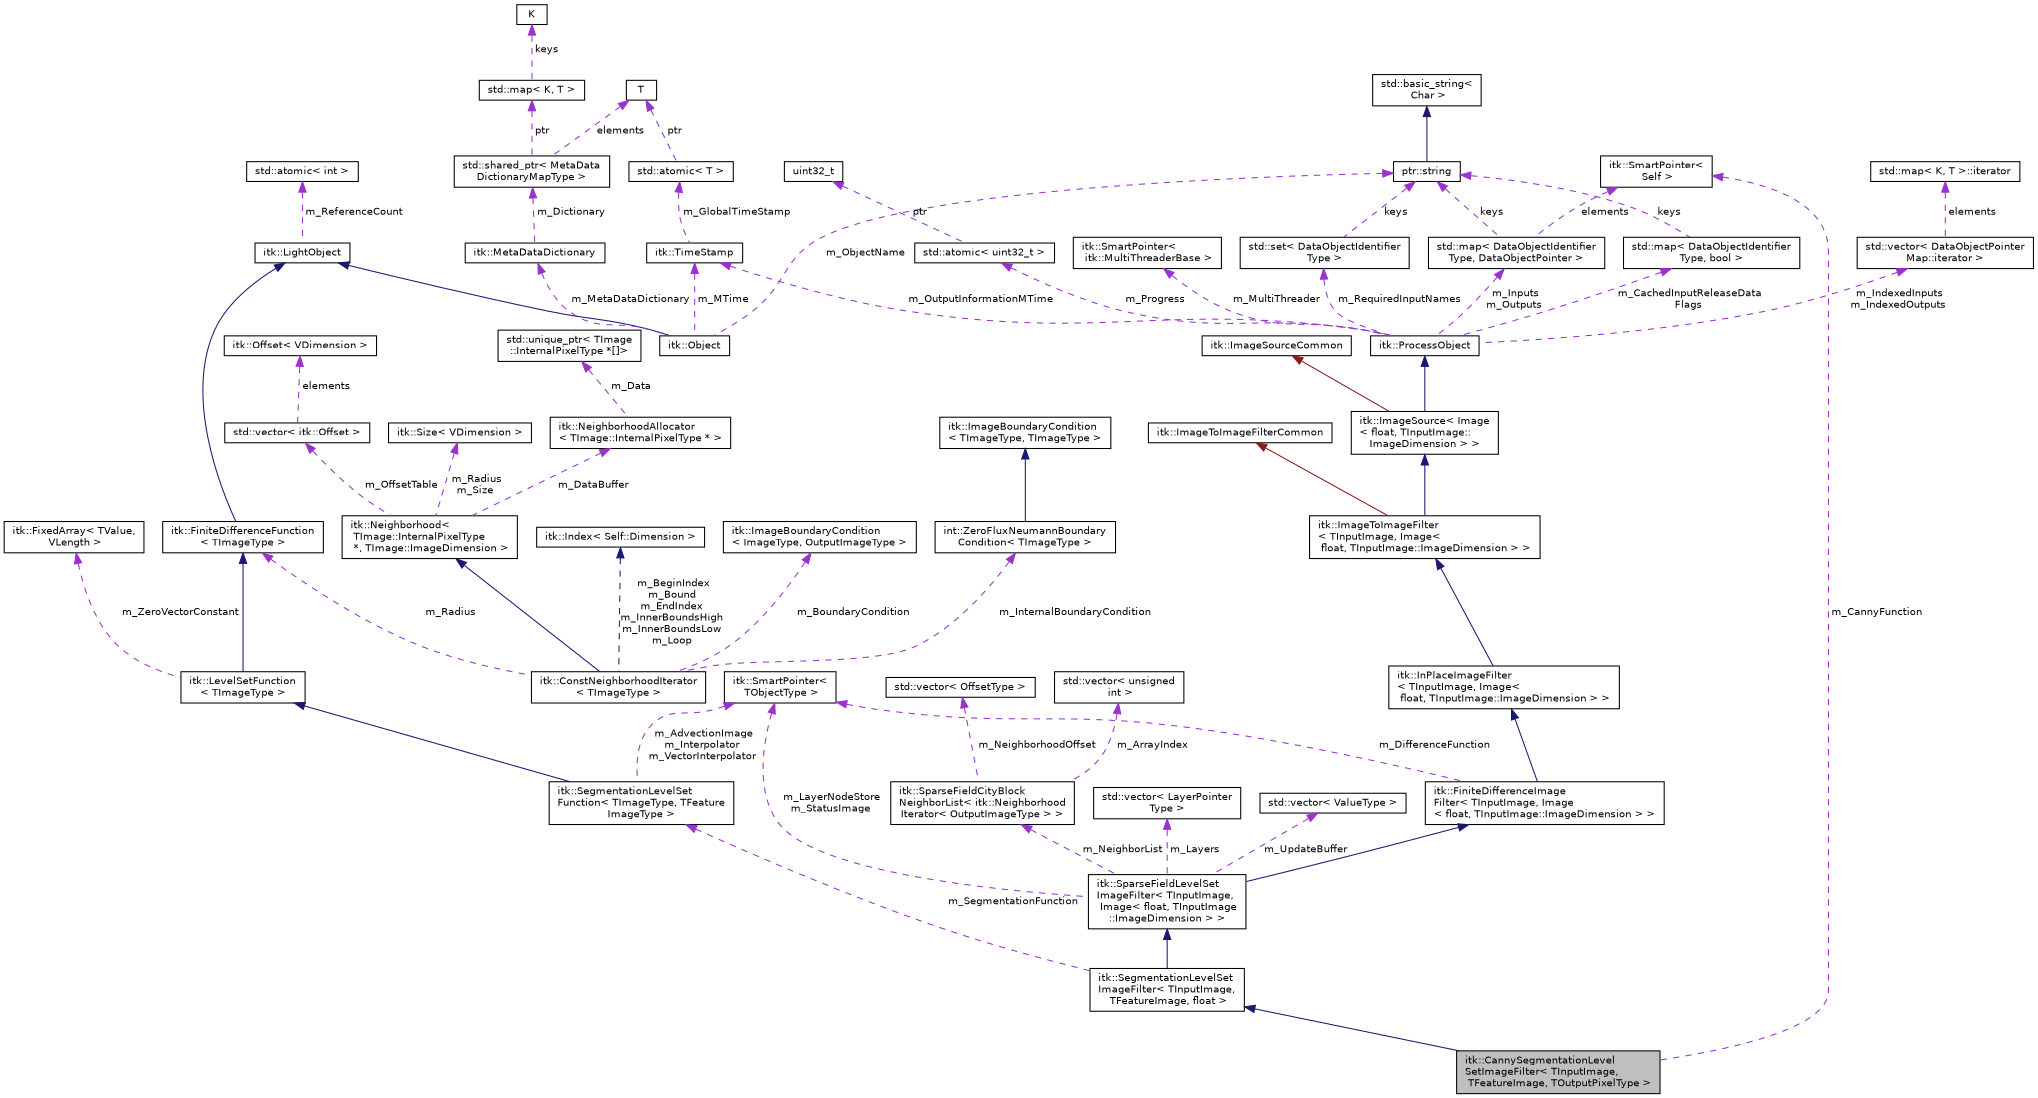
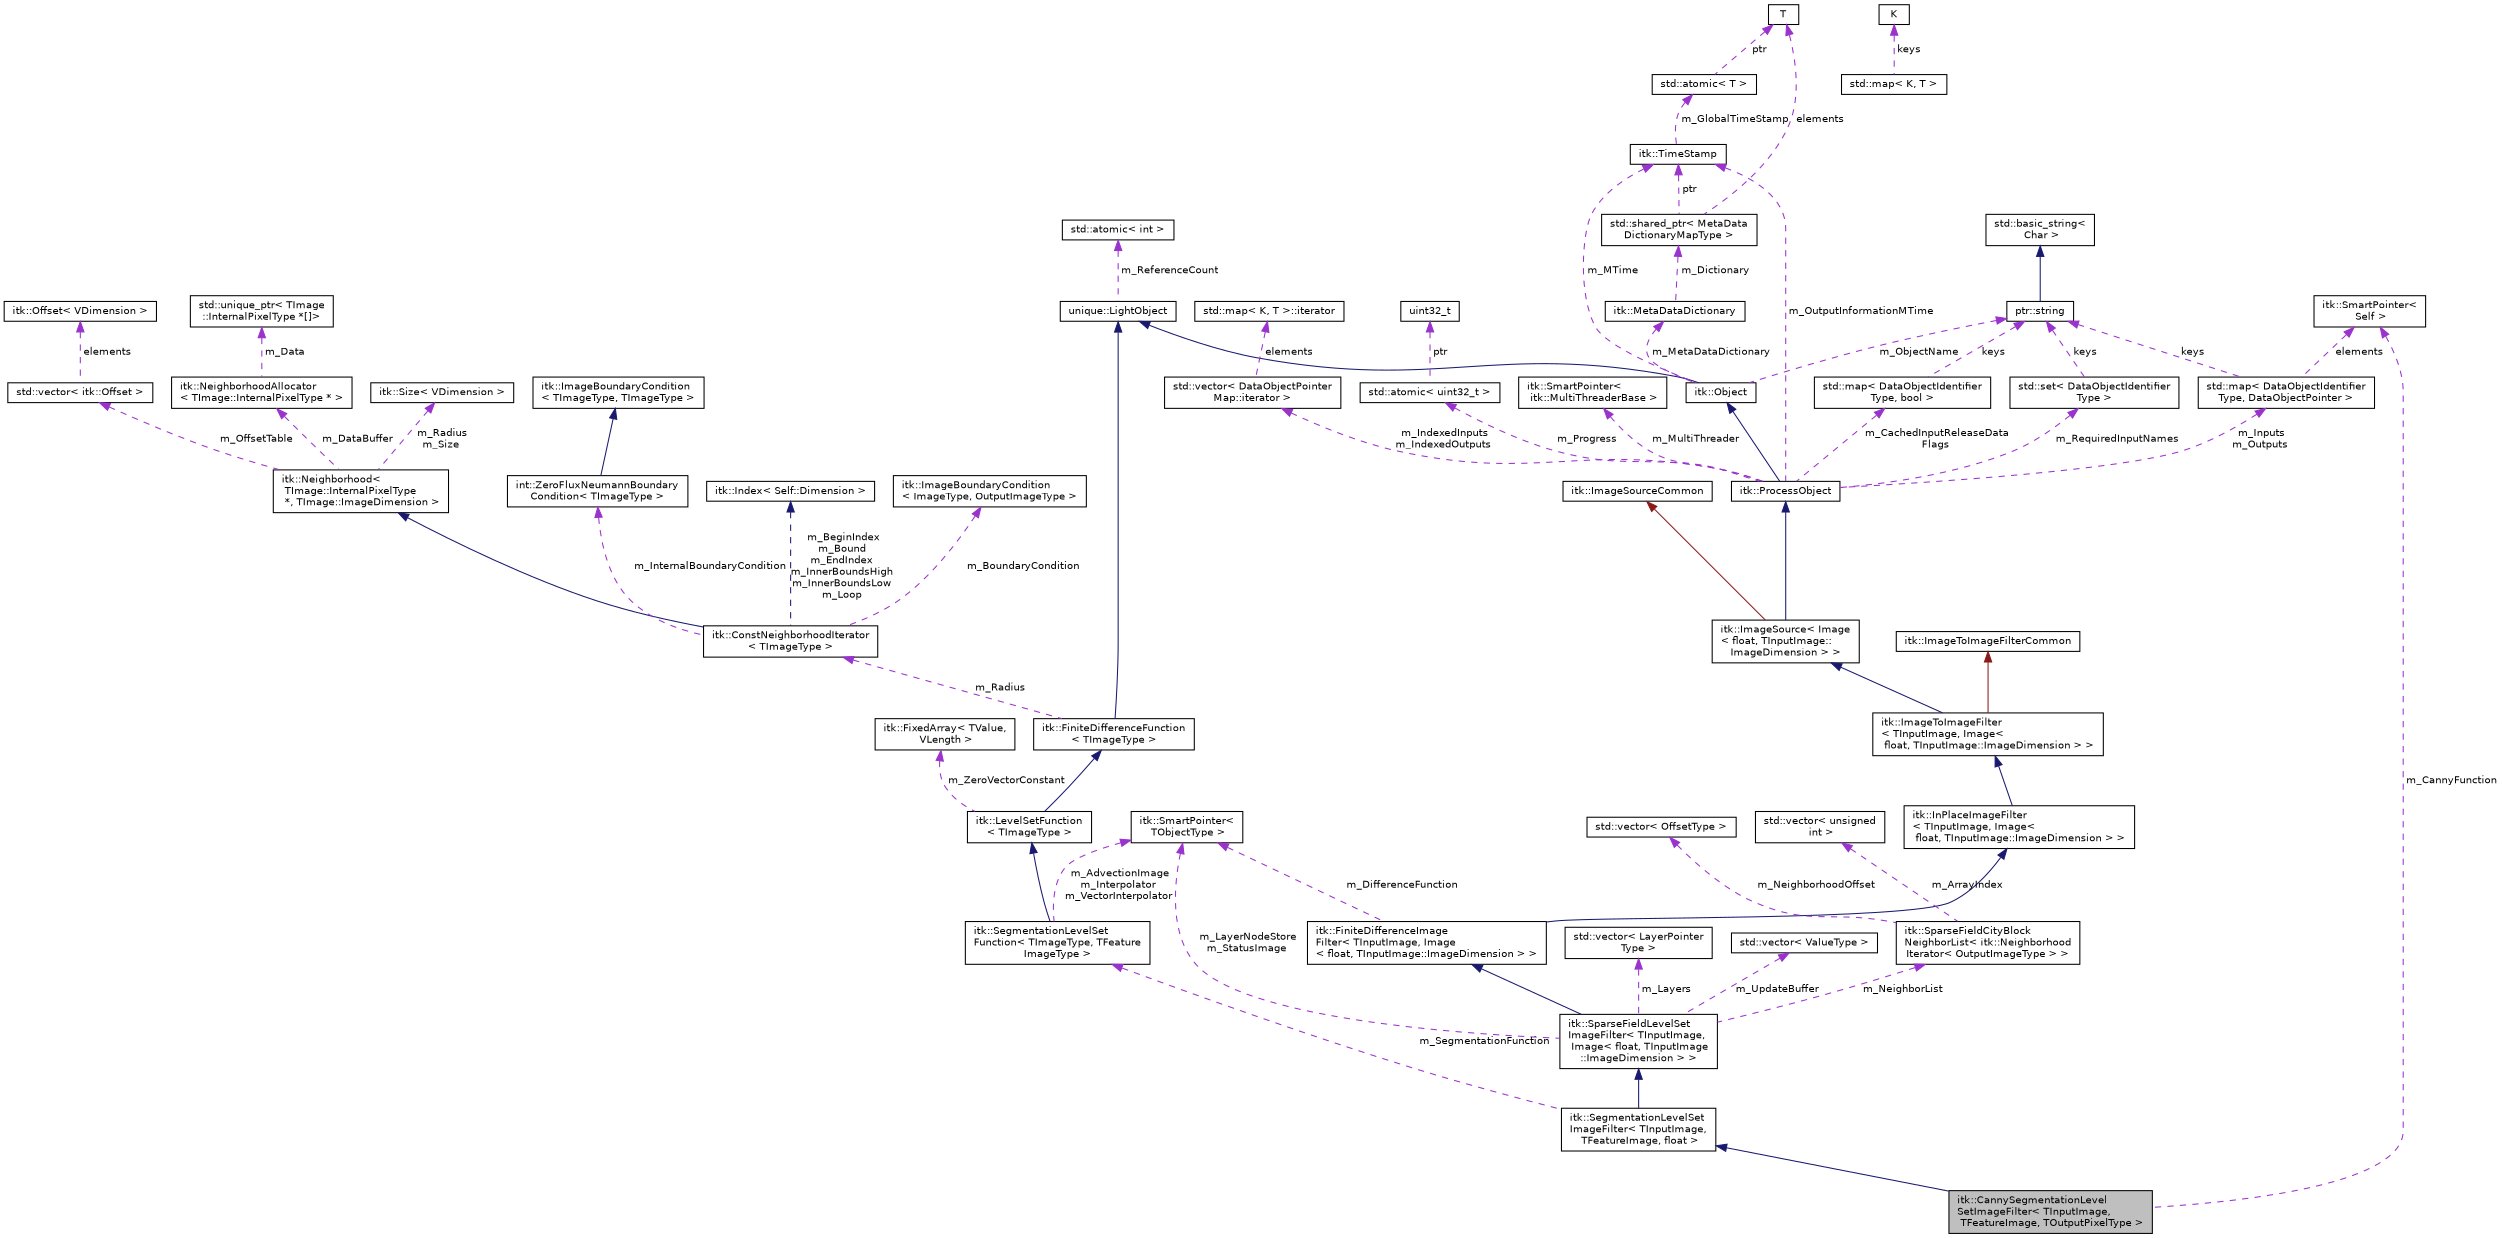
  digraph {
    node [color=black fillcolor=white fontname=Helvetica fontsize=10 shape=record style=filled]
    edge [color=darkorchid3 dir=back fontname=Helvetica fontsize=10 labelfontname=Helvetica labelfontsize=10 style=dashed]
    n1 [fillcolor=grey75 fontcolor=black height=0.2 label="itk::CannySegmentationLevel\lSetImageFilter\< TInputImage,\l TFeatureImage, TOutputPixelType \>" width=0.4]
    n2 [height=0.2 label="itk::SegmentationLevelSet\lImageFilter\< TInputImage,\l TFeatureImage, float \>" width=0.4]
    n3 [height=0.2 label="itk::SparseFieldLevelSet\lImageFilter\< TInputImage,\l Image\< float, TInputImage\l::ImageDimension \> \>" width=0.4]
    n4 [height=0.2 label="itk::FiniteDifferenceImage\lFilter\< TInputImage, Image\l\< float, TInputImage::ImageDimension \> \>" width=0.4]
    n5 [height=0.2 label="itk::InPlaceImageFilter\l\< TInputImage, Image\<\l float, TInputImage::ImageDimension \> \>" width=0.4]
    n6 [height=0.2 label="itk::ImageToImageFilter\l\< TInputImage, Image\<\l float, TInputImage::ImageDimension \> \>" width=0.4]
    n7 [height=0.2 label="itk::ImageSource\< Image\l\< float, TInputImage::\lImageDimension \> \>" width=0.4]
    n8 [height=0.2 label="itk::ProcessObject" width=0.4]
    n9 [height=0.2 label="itk::Object" width=0.4]
-   n10 [height=0.2 label="itk::LightObject" width=0.4]
+   n10 [height=0.2 label="unique::LightObject" width=0.4]
    n11 [height=0.2 label="itk::FiniteDifferenceFunction\l\< TImageType \>" width=0.4]
    n12 [height=0.2 label="itk::LevelSetFunction\l\< TImageType \>" width=0.4]
    n13 [height=0.2 label="std::atomic\< int \>" width=0.4]
    n14 [height=0.2 label="itk::TimeStamp" width=0.4]
    n15 [height=0.2 label="std::atomic\< T \>" width=0.4]
    n16 [height=0.2 label=T width=0.4]
    n17 [height=0.2 label="std::shared_ptr\< MetaData\lDictionaryMapType \>" width=0.4]
    n18 [height=0.2 label="std::map\< K, T \>" width=0.4]
    n19 [height=0.2 label="itk::MetaDataDictionary" width=0.4]
    n20 [height=0.2 label=K width=0.4]
    n21 [height=0.2 label="ptr::string" width=0.4]
    n22 [height=0.2 label="std::map\< DataObjectIdentifier\lType, DataObjectPointer \>" width=0.4]
    n23 [height=0.2 label="std::map\< DataObjectIdentifier\lType, bool \>" width=0.4]
    n24 [height=0.2 label="std::set\< DataObjectIdentifier\lType \>" width=0.4]
    n25 [height=0.2 label="std::basic_string\<\l Char \>" width=0.4]
    n26 [height=0.2 label="itk::SmartPointer\<\l Self \>" width=0.4]
    n27 [height=0.2 label="std::vector\< DataObjectPointer\lMap::iterator \>" width=0.4]
    n28 [height=0.2 label="std::map\< K, T \>::iterator" width=0.4]
    n29 [height=0.2 label="std::atomic\< uint32_t \>" width=0.4]
    n30 [height=0.2 label=uint32_t width=0.4]
    n31 [height=0.2 label="itk::SmartPointer\<\l itk::MultiThreaderBase \>" width=0.4]
    n32 [height=0.2 label="itk::ImageSourceCommon" width=0.4]
    n33 [height=0.2 label="itk::ImageToImageFilterCommon" width=0.4]
    n34 [height=0.2 label="itk::SmartPointer\<\l TObjectType \>" width=0.4]
    n35 [height=0.2 label="itk::SegmentationLevelSet\lFunction\< TImageType, TFeature\lImageType \>" width=0.4]
    n36 [height=0.2 label="itk::SparseFieldCityBlock\lNeighborList\< itk::Neighborhood\lIterator\< OutputImageType \> \>" width=0.4]
    n37 [height=0.2 label="std::vector\< unsigned\l int \>" width=0.4]
    n38 [height=0.2 label="std::vector\< OffsetType \>" width=0.4]
    n39 [height=0.2 label="std::vector\< LayerPointer\lType \>" width=0.4]
    n40 [height=0.2 label="std::vector\< ValueType \>" width=0.4]
    n41 [height=0.2 label="itk::ConstNeighborhoodIterator\l\< TImageType \>" width=0.4]
    n42 [height=0.2 label="itk::Neighborhood\<\l TImage::InternalPixelType\l *, TImage::ImageDimension \>" width=0.4]
    n43 [height=0.2 label="itk::Size\< VDimension \>" width=0.4]
    n44 [height=0.2 label="itk::NeighborhoodAllocator\l\< TImage::InternalPixelType * \>" width=0.4]
    n45 [height=0.2 label="std::unique_ptr\< TImage\l::InternalPixelType *[]\>" width=0.4]
    n46 [height=0.2 label="std::vector\< itk::Offset \>" width=0.4]
    n47 [height=0.2 label="itk::Offset\< VDimension \>" width=0.4]
    n48 [height=0.2 label="itk::Index\< Self::Dimension \>" width=0.4]
    n49 [height=0.2 label="itk::ImageBoundaryCondition\l\< ImageType, OutputImageType \>" width=0.4]
    n50 [height=0.2 label="int::ZeroFluxNeumannBoundary\lCondition\< TImageType \>" width=0.4]
    n51 [height=0.2 label="itk::ImageBoundaryCondition\l\< TImageType, TImageType \>" width=0.4]
    n52 [height=0.2 label="itk::FixedArray\< TValue,\l VLength \>" width=0.4]
    n2 -> n1 [color=midnightblue style=solid]
    n3 -> n2 [color=midnightblue style=solid]
    n4 -> n3 [color=midnightblue style=solid]
    n5 -> n4 [color=midnightblue style=solid]
    n6 -> n5 [color=midnightblue style=solid]
    n7 -> n6 [color=midnightblue style=solid]
    n8 -> n7 [color=midnightblue style=solid]
+   n9 -> n8 [color=midnightblue style=solid]
    n10 -> n9 [color=midnightblue style=solid]
    n10 -> n11 [color=midnightblue style=solid]
    n11 -> n12 [color=midnightblue style=solid]
    n12 -> n35 [color=midnightblue style=solid]
    n13 -> n10 [label=" m_ReferenceCount"]
    n14 -> n8 [label=" m_OutputInformationMTime"]
    n14 -> n9 [label=" m_MTime"]
    n15 -> n14 [label=" m_GlobalTimeStamp"]
    n16 -> n15 [label=" ptr"]
    n16 -> n17 [label=" elements"]
    n17 -> n19 [label=" m_Dictionary"]
-   n18 -> n17 [label=" ptr"]
+   n14 -> n17 [label=" ptr"]
    n19 -> n9 [label=" m_MetaDataDictionary"]
    n20 -> n18 [label=" keys"]
    n21 -> n9 [label=" m_ObjectName"]
    n21 -> n22 [label=" keys"]
    n21 -> n23 [label=" keys"]
    n21 -> n24 [label=" keys"]
    n22 -> n8 [label=" m_Inputs\nm_Outputs"]
    n23 -> n8 [label=" m_CachedInputReleaseData\lFlags"]
    n24 -> n8 [label=" m_RequiredInputNames"]
    n25 -> n21 [color=midnightblue style=solid]
    n26 -> n1 [label=" m_CannyFunction"]
    n26 -> n22 [label=" elements"]
    n27 -> n8 [label=" m_IndexedInputs\nm_IndexedOutputs"]
    n28 -> n27 [label=" elements"]
    n29 -> n8 [label=" m_Progress"]
    n30 -> n29 [label=" ptr"]
    n31 -> n8 [label=" m_MultiThreader"]
    n32 -> n7 [color=firebrick4 style=solid]
    n33 -> n6 [color=firebrick4 style=solid]
    n34 -> n3 [label=" m_LayerNodeStore\nm_StatusImage"]
    n34 -> n4 [label=" m_DifferenceFunction"]
    n34 -> n35 [label=" m_AdvectionImage\nm_Interpolator\nm_VectorInterpolator"]
    n35 -> n2 [label=" m_SegmentationFunction"]
    n36 -> n3 [label=" m_NeighborList"]
    n37 -> n36 [label=" m_ArrayIndex"]
    n38 -> n36 [label=" m_NeighborhoodOffset"]
    n39 -> n3 [label=" m_Layers"]
    n40 -> n3 [label=" m_UpdateBuffer"]
-   n11 -> n41 [label=" m_Radius"]
+   n41 -> n11 [label=" m_Radius"]
    n42 -> n41 [color=midnightblue style=solid]
    n43 -> n42 [label=" m_Radius\nm_Size"]
    n44 -> n42 [label=" m_DataBuffer"]
    n45 -> n44 [label=" m_Data"]
    n46 -> n42 [label=" m_OffsetTable"]
    n47 -> n46 [label=" elements"]
    n48 -> n41 [color=midnightblue label=" m_BeginIndex\nm_Bound\nm_EndIndex\nm_InnerBoundsHigh\nm_InnerBoundsLow\nm_Loop"]
    n49 -> n41 [label=" m_BoundaryCondition"]
    n50 -> n41 [label=" m_InternalBoundaryCondition"]
    n51 -> n50 [color=midnightblue style=solid]
    n52 -> n12 [label=" m_ZeroVectorConstant"]
  }
